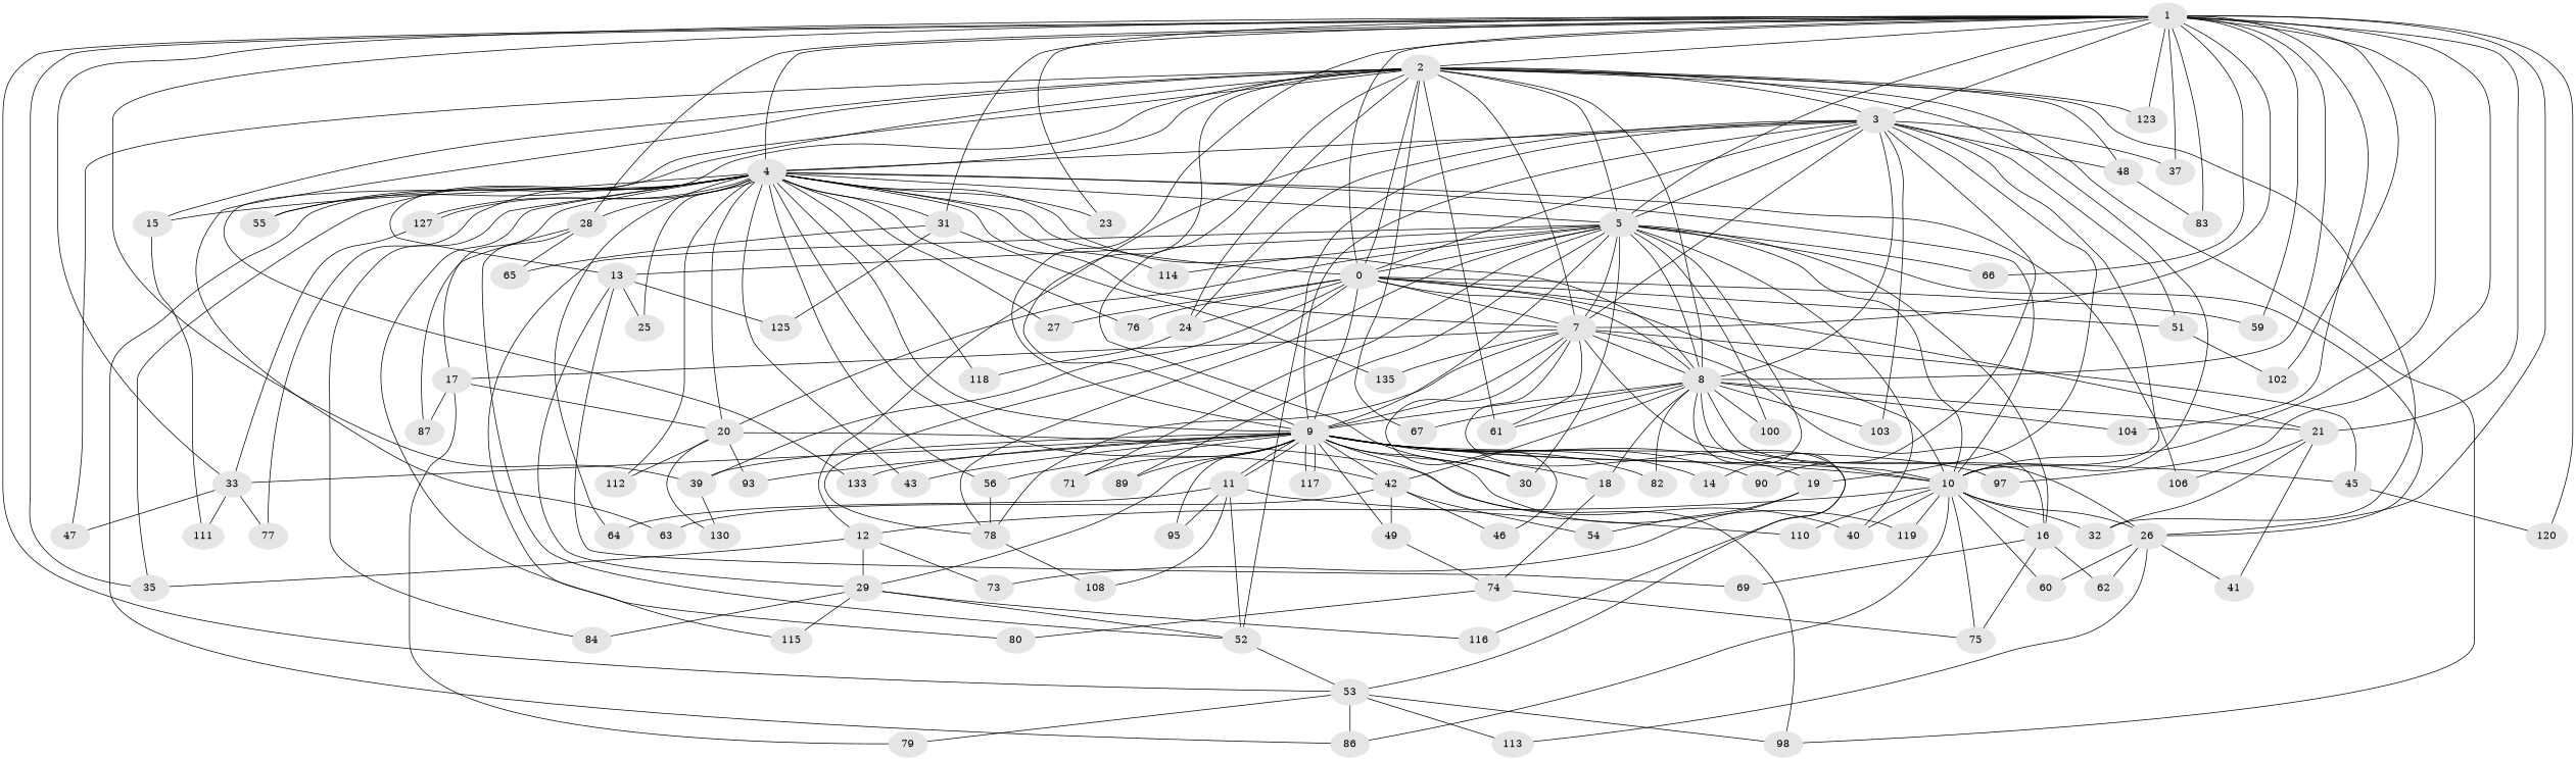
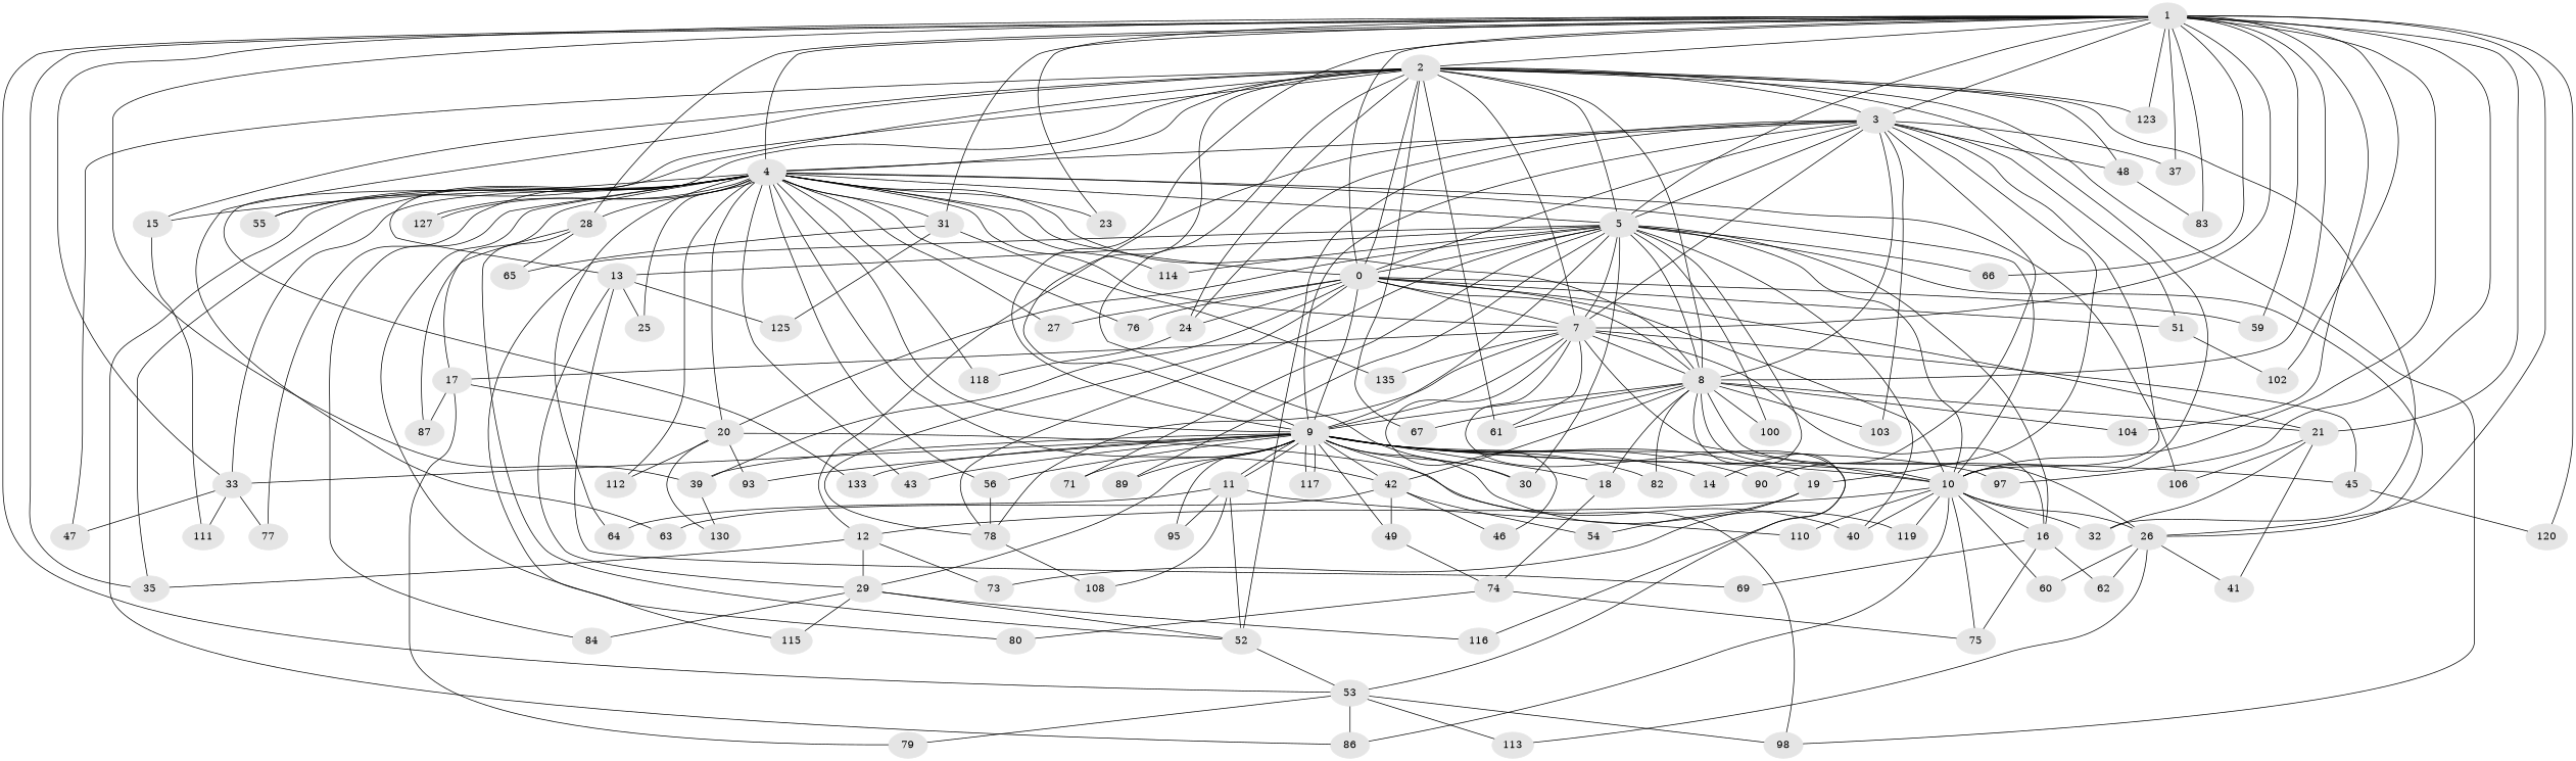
  graph {
    node [color=gray90 style=filled]
    1 [super="+34"]
    2 [super="+91"]
    3 [super="+36"]
    4 [super="+88"]
    5 [super="+109"]
    n6 [label=0 super="+107"]
    7 [super="+81"]
    8 [super="+50"]
    9 [super="+122"]
    10 [super="+128"]
    21 [super="+70"]
    23
    26 [super="+85"]
    28
    31
    33 [super="+126"]
    35 [super="+131"]
    37
    39 [super="+72"]
    53
    59
    66
    83
    97
    102
    104
    120
    123
    13
    15 [super="+44"]
    24 [super="+58"]
    30
    32 [super="+101"]
    47
    48
    55
    61 [super="+68"]
    63
    67
    98 [super="+124"]
    133
    12
    19
    51 [super="+94"]
    52 [super="+57"]
    90
    103
    17
    20 [super="+22"]
    25
    27
    42 [super="+134"]
    43
    56
    64
    76
    77
    80
    84
    86 [super="+105"]
    106
    112
    114
    118
    127
    14
    16 [super="+121"]
    40 [super="+92"]
    71
    78
    89
    100
    115
    45
    46
    135
    18
    82
    116
    11 [super="+99"]
    29 [super="+38"]
    49
    93
    95
    117
    119
    60
    75 [super="+96"]
    110
    41
    62
    113
    87 [super="+129"]
    65
    125
    111
    130
    79
    69
    73
    54
    108
    74
    1 -- 2
    1 -- 3
    1 -- 4
    1 -- 5
    1 -- n6
    1 -- 7
    1 -- 8 [weight=2]
    1 -- 9
    1 -- 10
    1 -- 21
    1 -- 23
    1 -- 26
    1 -- 28
    1 -- 31
    1 -- 33
    1 -- 35
    1 -- 37
    1 -- 39
    1 -- 53
    1 -- 59
    1 -- 66
    1 -- 83
    1 -- 97
    1 -- 102
    1 -- 104
    1 -- 120
    1 -- 123
    2 -- 3
    2 -- 4
    2 -- 5
    2 -- n6
    2 -- 7
    2 -- 8
    2 -- 9
    2 -- 10
    2 -- 123
    2 -- 13
    2 -- 15
    2 -- 24
    2 -- 30
    2 -- 32
    2 -- 47
    2 -- 48
    2 -- 55
    2 -- 61
    2 -- 63
    2 -- 67
    2 -- 98
    2 -- 133
    3 -- 4
    3 -- 5
    3 -- n6
    3 -- 7
    3 -- 8
    3 -- 9 [weight=2]
    3 -- 10
    3 -- 37
    3 -- 24 [weight=2]
    3 -- 48
    3 -- 12
    3 -- 19
    3 -- 51 [weight=2]
    3 -- 52
    3 -- 90
    3 -- 103
    4 -- 5
    4 -- n6
    4 -- 7
    4 -- 8
    4 -- 9
    4 -- 10
    4 -- 23
    4 -- 28
    4 -- 31
-   127 -- 33
+   4 -- 33
    4 -- 35
    4 -- 15 [weight=2]
    4 -- 55
    4 -- 17
    4 -- 20
    4 -- 25
    4 -- 27
    4 -- 42
    4 -- 43
    4 -- 56
    4 -- 64
    4 -- 76
    4 -- 77
    4 -- 80
    4 -- 84
    4 -- 86
    4 -- 106
    4 -- 112
    4 -- 114
    4 -- 118
    4 -- 127
    4 -- 127
    5 -- n6
    5 -- 7
    5 -- 8
    5 -- 9
    5 -- 10
    5 -- 26
    5 -- 66
    5 -- 13
    5 -- 30
    5 -- 20
    5 -- 114
    5 -- 14
    5 -- 16
    5 -- 40
    5 -- 71
    5 -- 78
    5 -- 89
    5 -- 100
    5 -- 115
    n6 -- 7
    n6 -- 8
    n6 -- 9
    n6 -- 10
    n6 -- 21
    n6 -- 39
    n6 -- 59
    n6 -- 24
    n6 -- 51
    n6 -- 27
    n6 -- 76
    n6 -- 78
    7 -- 8
    7 -- 9
    7 -- 10
    7 -- 53
    7 -- 61
    7 -- 17
    7 -- 16
    7 -- 78
    7 -- 45
    7 -- 46
    7 -- 135
    8 -- 9
    8 -- 10
    8 -- 21
    8 -- 26
    8 -- 104
    8 -- 61
    8 -- 67
    8 -- 103
    8 -- 42
    8 -- 100
    8 -- 18
    8 -- 82
    8 -- 116
    9 -- 10
    9 -- 33
    9 -- 39
    9 -- 97
    9 -- 30
    9 -- 98
    9 -- 133
    9 -- 19
    9 -- 90
    9 -- 42 [weight=2]
    9 -- 43
    9 -- 56
    9 -- 14
    9 -- 71
    9 -- 89
    9 -- 45
    9 -- 18
    9 -- 82
    9 -- 11
    9 -- 11
    9 -- 29
    9 -- 49
    9 -- 93
    9 -- 95
    9 -- 117
    9 -- 117
    9 -- 119
    10 -- 26
    10 -- 32
    10 -- 12
    10 -- 86
    10 -- 16
    10 -- 40
    10 -- 119
    10 -- 60
    10 -- 75
    10 -- 110
    21 -- 32
    21 -- 106
    21 -- 41
    26 -- 60
    26 -- 41
    26 -- 62
    26 -- 113
    28 -- 52
    28 -- 87
    28 -- 65
    31 -- 135
    31 -- 65
    31 -- 125
    33 -- 47
    33 -- 77
    33 -- 111
    39 -- 130
    53 -- 98
    53 -- 86
    53 -- 113
    53 -- 79
    13 -- 25
    13 -- 29
    13 -- 125
    13 -- 69
    15 -- 111
    24 -- 118
    48 -- 83
    12 -- 35
    12 -- 29
    12 -- 73
    19 -- 73
    19 -- 54
    51 -- 102
    52 -- 53
    17 -- 20
    17 -- 87
    17 -- 79
    20 -- 112
    20 -- 40
    20 -- 93
    20 -- 130
    42 -- 63
    42 -- 46
    42 -- 49
    42 -- 54
    56 -- 78
    16 -- 75
    16 -- 62
    16 -- 69
    78 -- 108
    45 -- 120
    18 -- 74
    11 -- 52
    11 -- 64
    11 -- 95
    11 -- 110
    11 -- 108
    29 -- 52
    29 -- 84
    29 -- 115
    29 -- 116
    49 -- 74
    74 -- 80
    74 -- 75
  }
